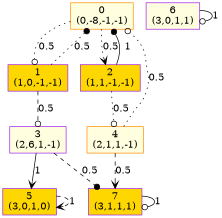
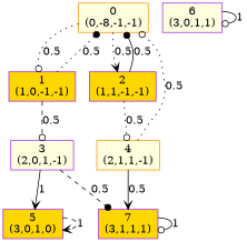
  digraph {
    node [color=purple fillcolor=lightyellow shape=box style=filled]
    edge [arrowhead=odot style=dotted]
    n1 [color=darkorange label="0\n(0,-8,-1,-1)"]
    n2 [fillcolor=gold label="1\n(1,0,-1,-1)"]
    n3 [fillcolor=gold label="2\n(1,1,-1,-1)"]
-   n4 [label="3\n(2,6,1,-1)"]
+   n4 [label="3\n(2,0,1,-1)"]
    n5 [color=darkorange label="4\n(2,1,1,-1)"]
    n6 [fillcolor=gold label="5\n(3,0,1,0)"]
    n7 [fillcolor=gold label="7\n(3,1,1,1)"]
    n8 [label="6\n(3,0,1,1)"]
    n1 -> n2 [label=0.5]
    n1 -> n3 [arrowhead=vee label=0.5]
    n2 -> n1 [arrowhead=dot label=0.5]
    n2 -> n4 [label=0.5 style=dashed]
-   n3 -> n1 [arrowhead=dot label=1 style=solid]
+   n3 -> n1 [arrowhead=dot label=0.5 style=solid]
    n3 -> n5 [label=0.5]
    n4 -> n6 [arrowhead=vee label=1 style=solid]
    n4 -> n7 [arrowhead=dot label=0.5 style=dashed]
    n5 -> n1 [label=0.5]
-   n5 -> n7 [arrowhead=vee label=0.5 style=dashed]
+   n5 -> n7 [arrowhead=vee label=0.5 style=solid]
    n6 -> n6 [arrowhead=vee label=1 style=dashed]
    n7 -> n7 [label=1 style=solid]
    n8 -> n8 [label=1 style=solid]
  }
